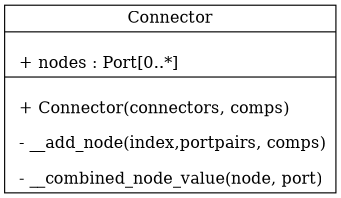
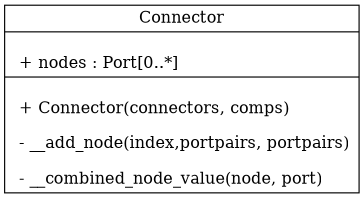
  digraph {
    rankdir=BT
-   n1 [color=black fontcolor=black label="{Connector| \n                         + nodes : Port[0..*]\l|\n                        + Connector(connectors, comps)\l \n                        - __add_node(index,portpairs, comps)\l\n                        - __combined_node_value(node, port)\l}" shape=record style=solid]
+   n1 [color=black fontcolor=black label="{Connector| \n                         + nodes : Port[0..*]\l|\n                        + Connector(connectors, comps)\l \n                        - __add_node(index,portpairs, portpairs)\l\n                        - __combined_node_value(node, port)\l}" shape=record style=solid]
  }
